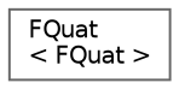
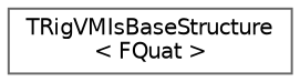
  digraph {
    rankdir=LR
-   n1 [color=grey40 fillcolor=white fontname=Helvetica fontsize=10 height=0.2 label="FQuat\l\< FQuat \>" shape=box style=filled width=0.4]
+   n1 [color=grey40 fillcolor=white fontname=Helvetica fontsize=10 height=0.2 label="TRigVMIsBaseStructure\l\< FQuat \>" shape=box style=filled width=0.4]
  }
